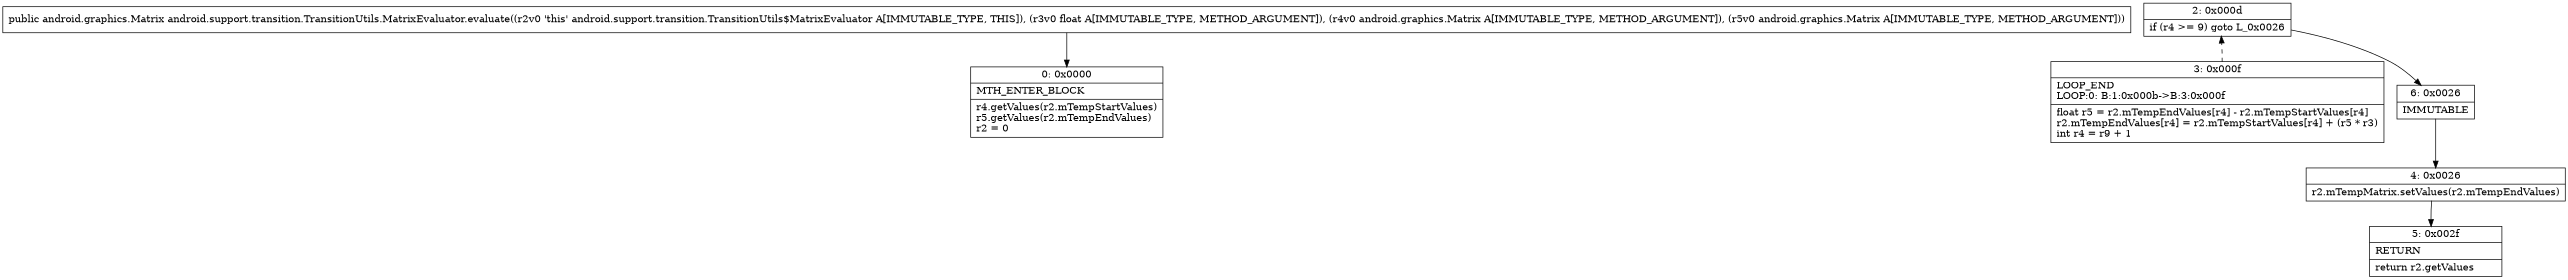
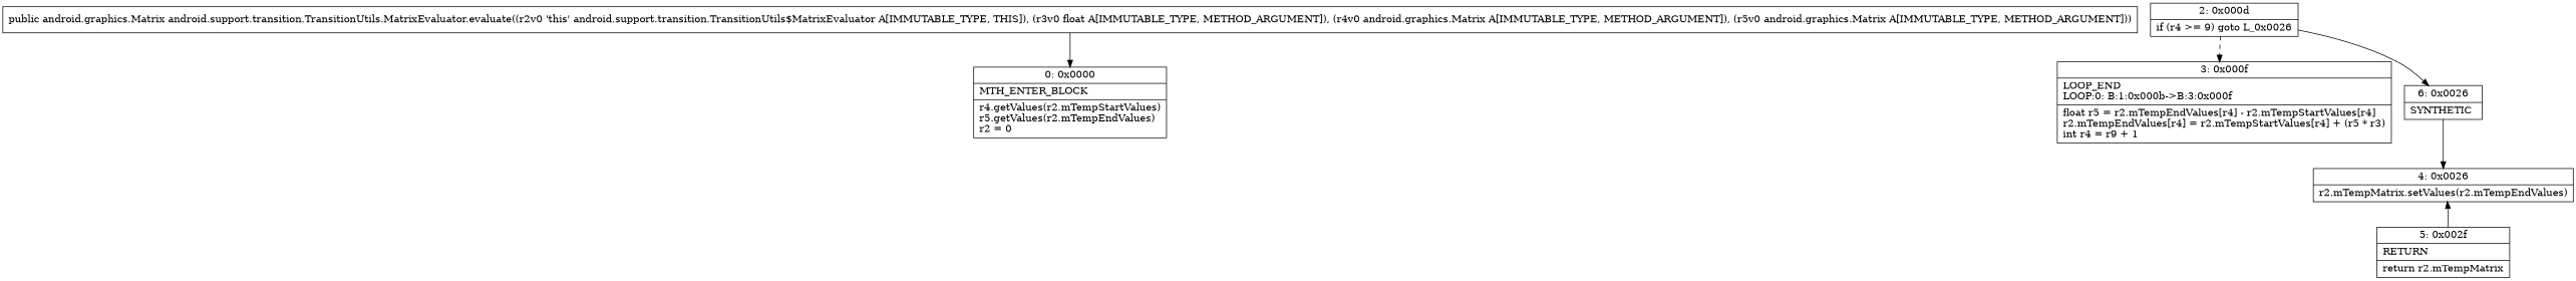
  digraph {
    fontname="DejaVu Serif"
    node [fontname="DejaVu Serif" shape=record]
    edge [fontname="DejaVu Serif"]
    n1 [label="{0\:\ 0x0000|MTH_ENTER_BLOCK\l|r4.getValues(r2.mTempStartValues)\lr5.getValues(r2.mTempEndValues)\lr2 = 0\l}"]
    n2 [label="{2\:\ 0x000d|if (r4 \>= 9) goto L_0x0026\l}"]
    n3 [label="{3\:\ 0x000f|LOOP_END\lLOOP:0: B:1:0x000b\-\>B:3:0x000f\l|float r5 = r2.mTempEndValues[r4] \- r2.mTempStartValues[r4]\lr2.mTempEndValues[r4] = r2.mTempStartValues[r4] + (r5 * r3)\lint r4 = r9 + 1\l}"]
-   n4 [label="{6\:\ 0x0026|IMMUTABLE\l}"]
+   n4 [label="{6\:\ 0x0026|SYNTHETIC\l}"]
    n5 [label="{4\:\ 0x0026|r2.mTempMatrix.setValues(r2.mTempEndValues)\l}"]
-   n6 [label="{5\:\ 0x002f|RETURN\l|return r2.getValues\l}"]
+   n6 [label="{5\:\ 0x002f|RETURN\l|return r2.mTempMatrix\l}"]
    n7 [label="{public android.graphics.Matrix android.support.transition.TransitionUtils.MatrixEvaluator.evaluate((r2v0 'this' android.support.transition.TransitionUtils$MatrixEvaluator A[IMMUTABLE_TYPE, THIS]), (r3v0 float A[IMMUTABLE_TYPE, METHOD_ARGUMENT]), (r4v0 android.graphics.Matrix A[IMMUTABLE_TYPE, METHOD_ARGUMENT]), (r5v0 android.graphics.Matrix A[IMMUTABLE_TYPE, METHOD_ARGUMENT])) }"]
-   n3 -> n2 [style=dashed]
+   n2 -> n3 [style=dashed]
    n2 -> n4
    n4 -> n5
-   n5 -> n6
+   n6 -> n5
    n7 -> n1
  }
